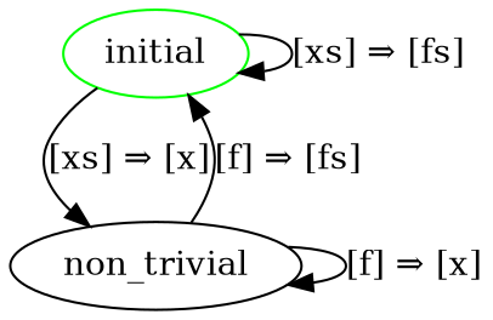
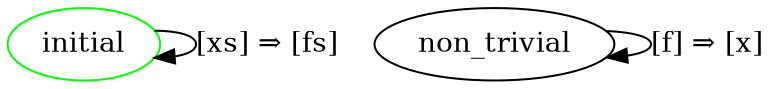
  digraph {
    rankdir=TB
    initial [color=green]
    non_trivial [color=black]
    initial -> initial [label="[xs] &rArr; [fs]"]
-   initial -> non_trivial [label="[xs] &rArr; [x]"]
-   non_trivial -> initial [label="[f] &rArr; [fs]"]
    non_trivial -> non_trivial [label="[f] &rArr; [x]"]
  }
